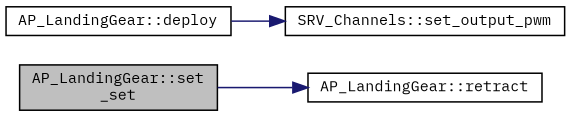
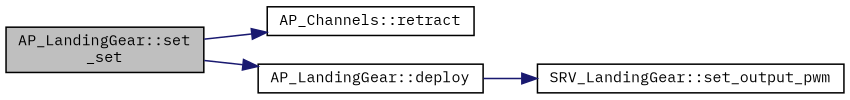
  digraph {
    fontname="IBM Plex Mono"
    rankdir=LR
    node [color=black fillcolor=white fontname="IBM Plex Mono" fontsize=10 shape=record style=filled]
    edge [color=midnightblue fontname="IBM Plex Mono" fontsize=10 labelfontname=Helvetica labelfontsize=10 style=solid]
    n1 [fillcolor=grey75 fontcolor=black height=0.2 label="AP_LandingGear::set\l_set" width=0.4]
-   n2 [height=0.2 label="AP_LandingGear::retract" width=0.4]
+   n2 [height=0.2 label="AP_Channels::retract" width=0.4]
    n3 [height=0.2 label="AP_LandingGear::deploy" width=0.4]
-   n4 [height=0.2 label="SRV_Channels::set_output_pwm" width=0.4]
+   n4 [height=0.2 label="SRV_LandingGear::set_output_pwm" width=0.4]
    n1 -> n2
+   n1 -> n3
    n3 -> n4
  }
